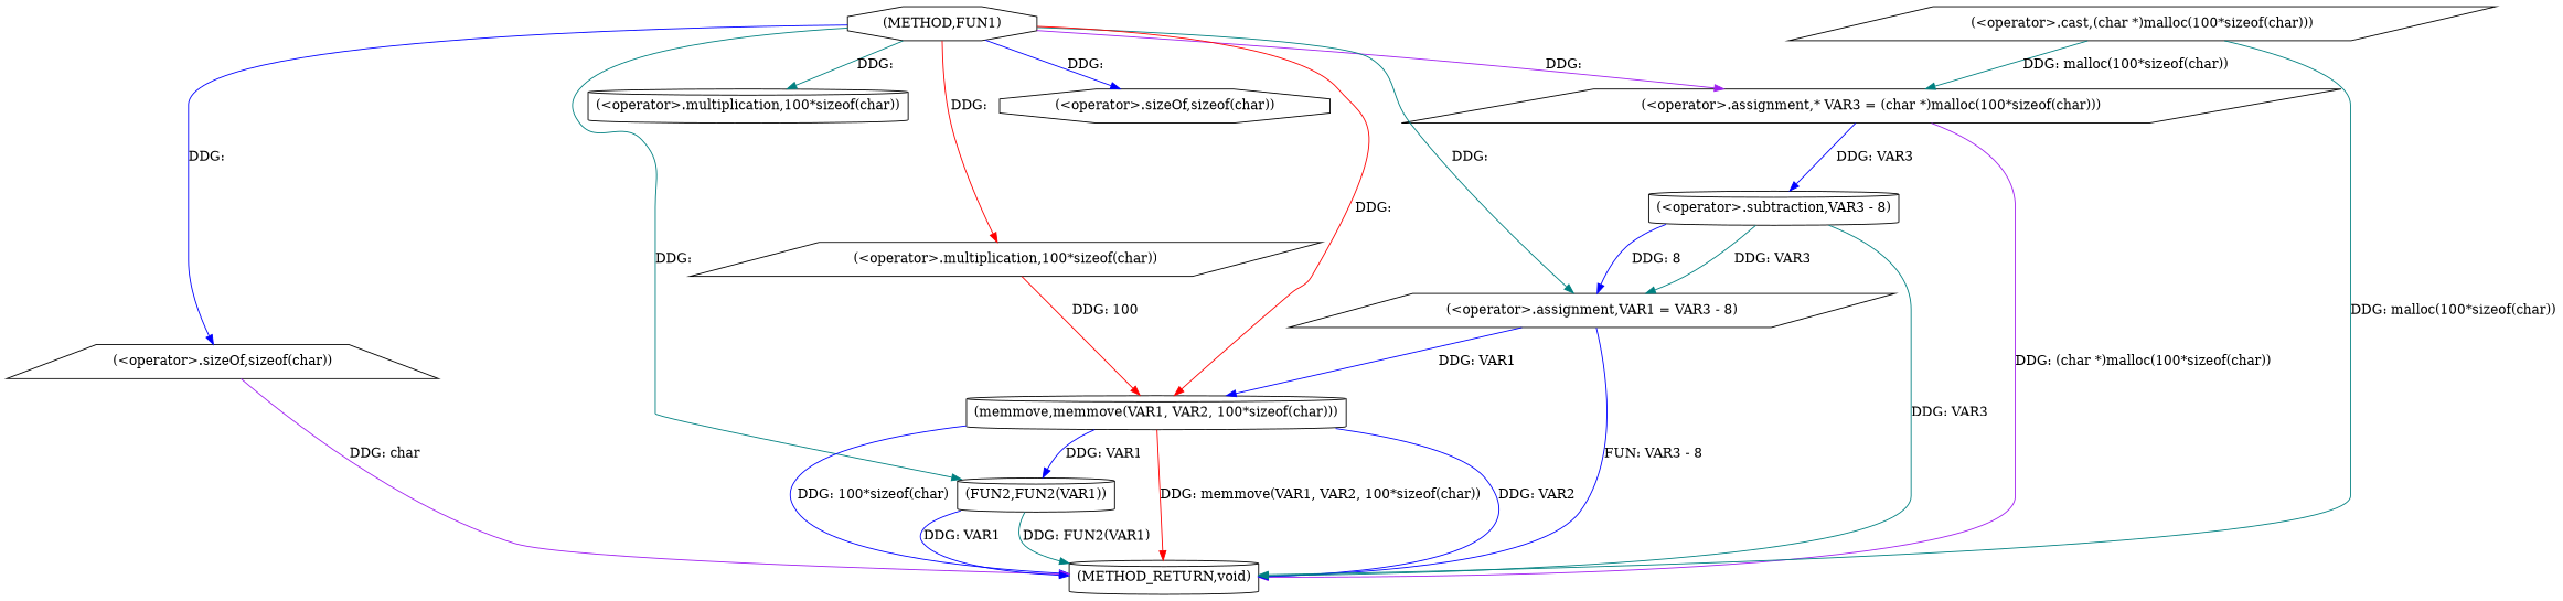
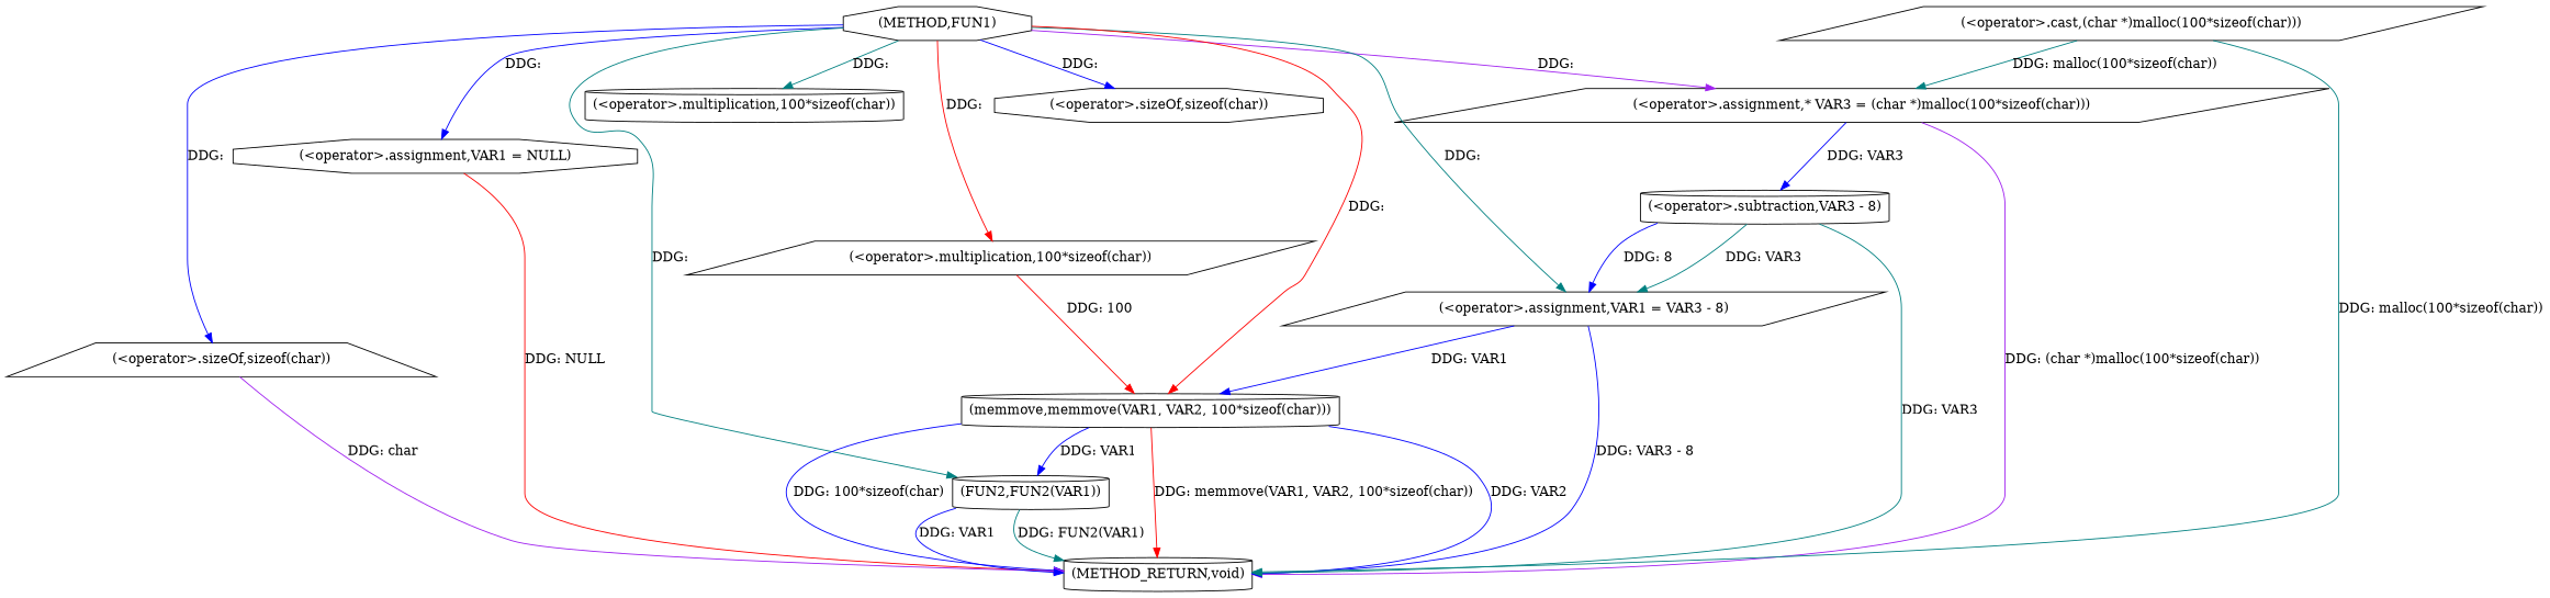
  digraph {
    node [shape=cylinder]
    edge [color=blue]
    n1 [label="(METHOD,FUN1)" shape=octagon]
+   n2 [label="(<operator>.assignment,VAR1 = NULL)" shape=octagon]
    n3 [label="(<operator>.assignment,* VAR3 = (char *)malloc(100*sizeof(char)))" shape=parallelogram]
    n4 [label="(<operator>.multiplication,100*sizeof(char))"]
    n5 [label="(<operator>.sizeOf,sizeof(char))" shape=octagon]
    n6 [label="(<operator>.assignment,VAR1 = VAR3 - 8)" shape=parallelogram]
    n7 [label="(memmove,memmove(VAR1, VAR2, 100*sizeof(char)))"]
    n8 [label="(<operator>.multiplication,100*sizeof(char))" shape=parallelogram]
    n9 [label="(<operator>.sizeOf,sizeof(char))" shape=trapezium]
    n10 [label="(FUN2,FUN2(VAR1))"]
    n11 [label="(METHOD_RETURN,void)"]
    n12 [label="(<operator>.subtraction,VAR3 - 8)"]
    n13 [label="(<operator>.cast,(char *)malloc(100*sizeof(char)))" shape=parallelogram]
+   n1 -> n2 [label="DDG: "]
    n1 -> n3 [color=purple label="DDG: "]
    n1 -> n4 [color=teal label="DDG: "]
    n1 -> n5 [label="DDG: "]
    n1 -> n6 [color=teal label="DDG: "]
    n1 -> n7 [color=red label="DDG: "]
    n1 -> n8 [color=red label="DDG: "]
    n1 -> n9 [label="DDG: "]
    n1 -> n10 [color=teal label="DDG: "]
+   n2 -> n11 [color=red label="DDG: NULL"]
    n3 -> n11 [color=purple label="DDG: (char *)malloc(100*sizeof(char))"]
    n3 -> n12 [label="DDG: VAR3"]
    n6 -> n7 [label="DDG: VAR1"]
-   n6 -> n11 [label="FUN: VAR3 - 8"]
+   n6 -> n11 [label="DDG: VAR3 - 8"]
    n7 -> n10 [label="DDG: VAR1"]
    n7 -> n11 [color=red label="DDG: memmove(VAR1, VAR2, 100*sizeof(char))"]
    n7 -> n11 [label="DDG: VAR2"]
    n7 -> n11 [label="DDG: 100*sizeof(char)"]
    n8 -> n7 [color=red label="DDG: 100"]
    n9 -> n11 [color=purple label="DDG: char"]
    n10 -> n11 [label="DDG: VAR1"]
    n10 -> n11 [color=teal label="DDG: FUN2(VAR1)"]
    n12 -> n6 [color=teal label="DDG: VAR3"]
    n12 -> n6 [label="DDG: 8"]
    n12 -> n11 [color=teal label="DDG: VAR3"]
    n13 -> n3 [color=teal label="DDG: malloc(100*sizeof(char))"]
    n13 -> n11 [color=teal label="DDG: malloc(100*sizeof(char))"]
  }
